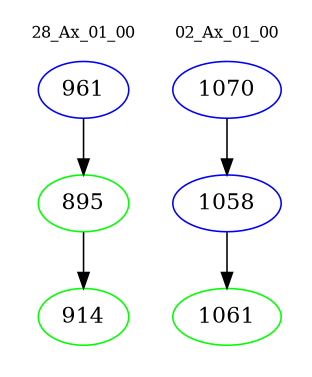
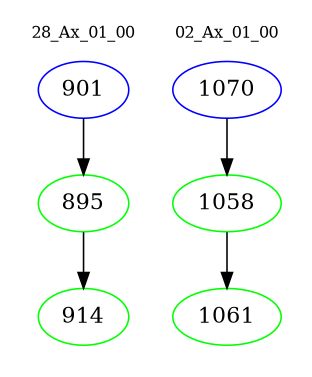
  digraph {
    node [color=green]
    edge [color=black]
-   n1 [color=blue label=961]
+   n1 [color=blue label=901]
    n2 [label=895]
    n3 [label=914]
    n4 [color=blue label=1070]
-   n5 [color=blue label=1058]
+   n5 [label=1058]
    n6 [label=1061]
    subgraph cluster_1 {
      color=white
      fontsize=10
      label="28_Ax_01_00"
      n1
      n2
      n3
    }
    subgraph cluster_2 {
      color=white
      fontsize=10
      label="02_Ax_01_00"
      n4
      n5
      n6
    }
    n1 -> n2
    n2 -> n3
    n4 -> n5
    n5 -> n6
  }
